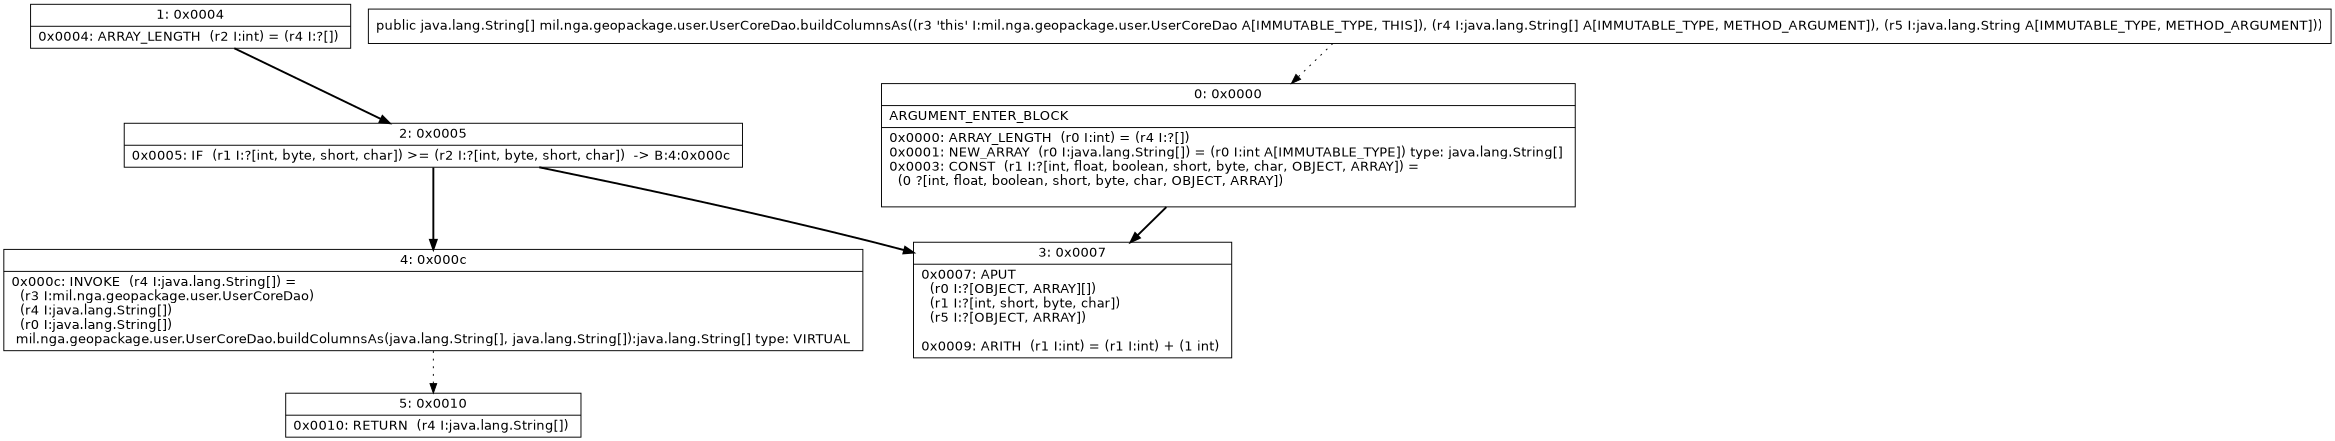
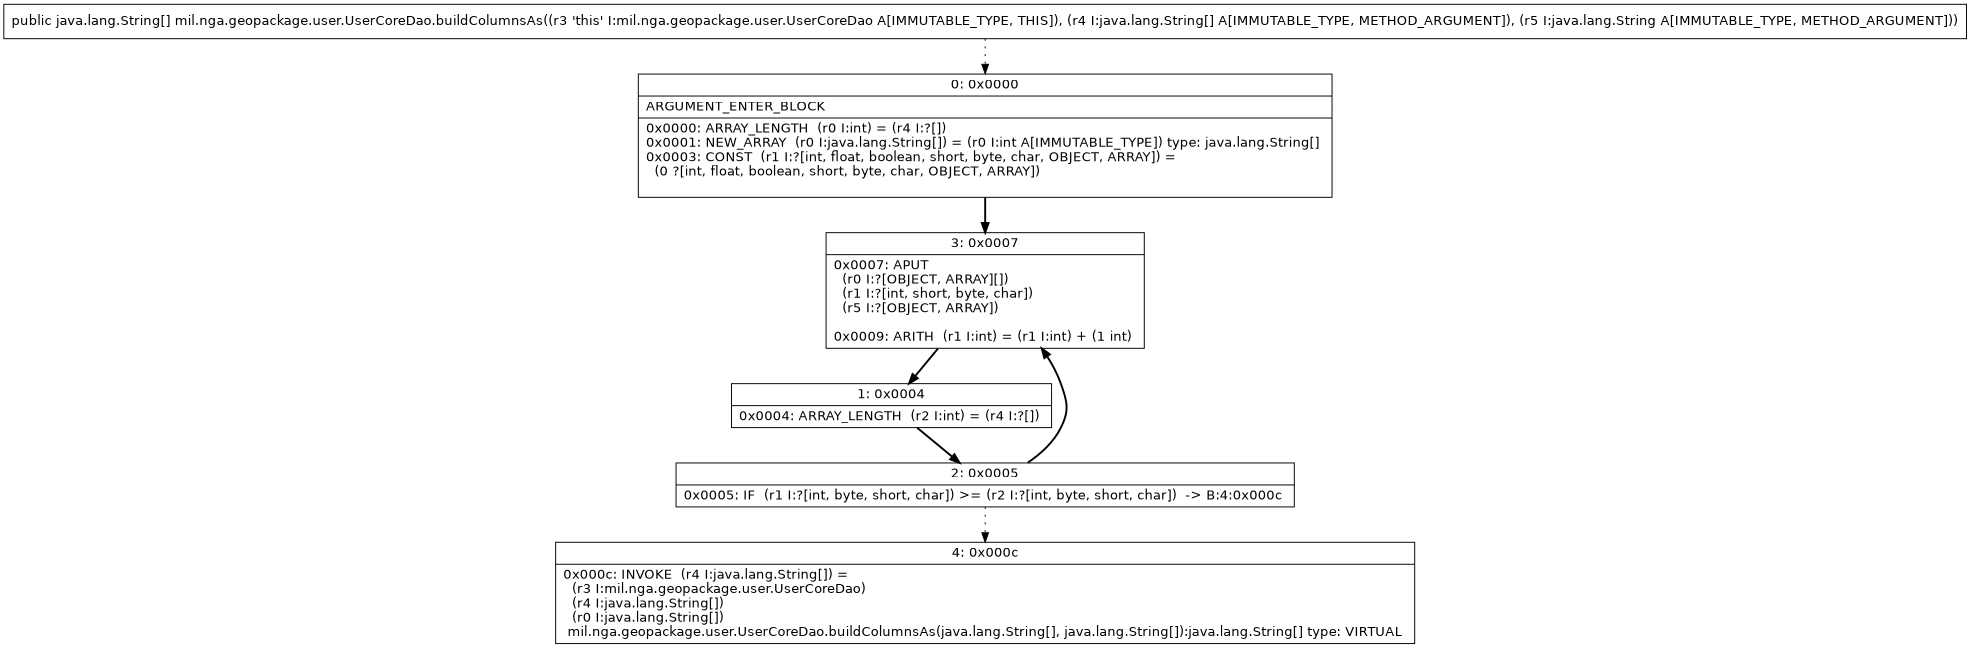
  digraph {
    fontname="DejaVu Sans"
    node [fontname="DejaVu Sans" shape=record]
    edge [fontname="DejaVu Sans" style=bold]
    n1 [label="{0\:\ 0x0000|ARGUMENT_ENTER_BLOCK\l|0x0000: ARRAY_LENGTH  (r0 I:int) = (r4 I:?[]) \l0x0001: NEW_ARRAY  (r0 I:java.lang.String[]) = (r0 I:int A[IMMUTABLE_TYPE]) type: java.lang.String[] \l0x0003: CONST  (r1 I:?[int, float, boolean, short, byte, char, OBJECT, ARRAY]) = \l  (0 ?[int, float, boolean, short, byte, char, OBJECT, ARRAY])\l \l}"]
    n2 [label="{3\:\ 0x0007|0x0007: APUT  \l  (r0 I:?[OBJECT, ARRAY][])\l  (r1 I:?[int, short, byte, char])\l  (r5 I:?[OBJECT, ARRAY])\l \l0x0009: ARITH  (r1 I:int) = (r1 I:int) + (1 int) \l}"]
    n3 [label="{1\:\ 0x0004|0x0004: ARRAY_LENGTH  (r2 I:int) = (r4 I:?[]) \l}"]
    n4 [label="{2\:\ 0x0005|0x0005: IF  (r1 I:?[int, byte, short, char]) \>= (r2 I:?[int, byte, short, char])  \-\> B:4:0x000c \l}"]
    n5 [label="{4\:\ 0x000c|0x000c: INVOKE  (r4 I:java.lang.String[]) = \l  (r3 I:mil.nga.geopackage.user.UserCoreDao)\l  (r4 I:java.lang.String[])\l  (r0 I:java.lang.String[])\l mil.nga.geopackage.user.UserCoreDao.buildColumnsAs(java.lang.String[], java.lang.String[]):java.lang.String[] type: VIRTUAL \l}"]
-   n6 [label="{5\:\ 0x0010|0x0010: RETURN  (r4 I:java.lang.String[]) \l}"]
    n7 [label="{public java.lang.String[] mil.nga.geopackage.user.UserCoreDao.buildColumnsAs((r3 'this' I:mil.nga.geopackage.user.UserCoreDao A[IMMUTABLE_TYPE, THIS]), (r4 I:java.lang.String[] A[IMMUTABLE_TYPE, METHOD_ARGUMENT]), (r5 I:java.lang.String A[IMMUTABLE_TYPE, METHOD_ARGUMENT])) }"]
    n1 -> n2
+   n2 -> n3
    n3 -> n4
    n4 -> n2
-   n4 -> n5
-   n5 -> n6 [style=dotted]
+   n4 -> n5 [style=dotted]
    n7 -> n1 [style=dotted]
  }
